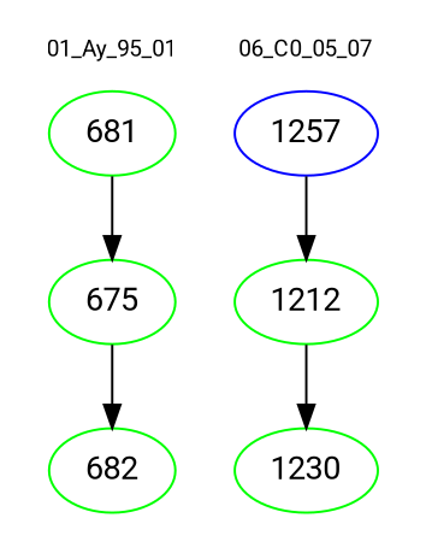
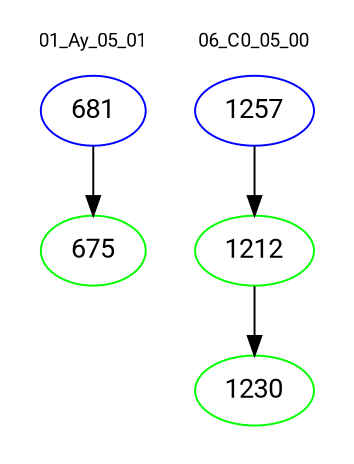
  digraph {
    fontname=Roboto
    node [color=green fontname=Roboto]
    edge [color=black fontname=Roboto]
    n1 [label=675]
-   n2 [label=681]
-   n3 [label=682]
+   n2 [color=blue label=681]
    n4 [label=1212]
    n5 [color=blue label=1257]
    n6 [label=1230]
    subgraph cluster_1 {
      color=white
      fontsize=10
-     label="01_Ay_95_01"
+     label="01_Ay_05_01"
      n1
      n2
-     n3
    }
    subgraph cluster_2 {
      color=white
      fontsize=10
-     label="06_C0_05_07"
+     label="06_C0_05_00"
      n4
      n5
      n6
    }
-   n1 -> n3
    n2 -> n1
    n4 -> n6
    n5 -> n4
  }
